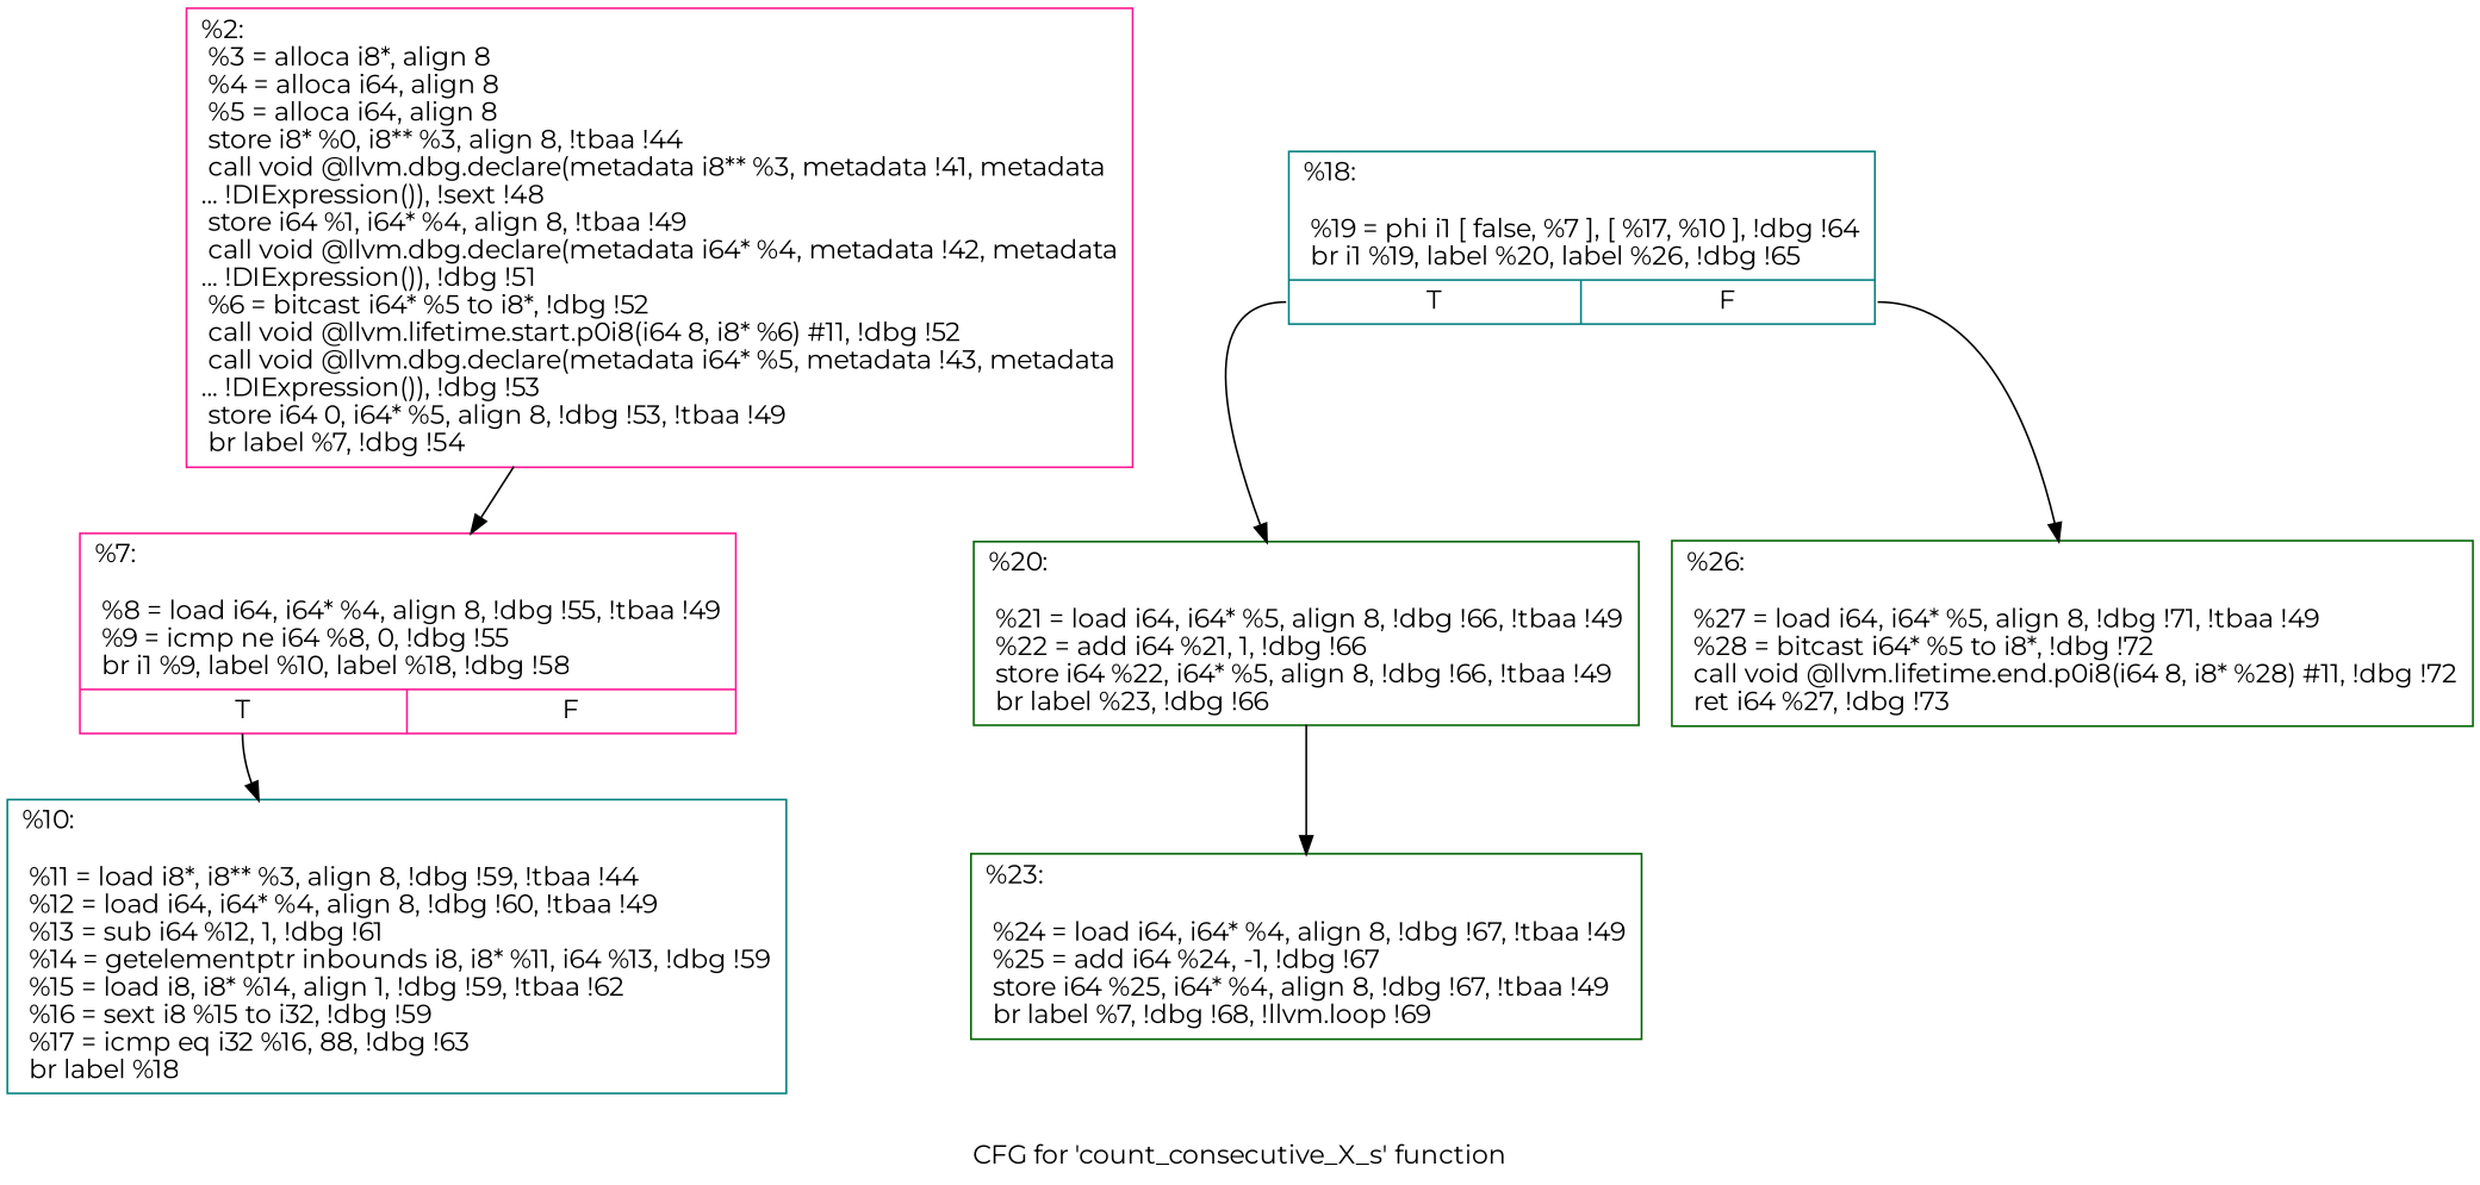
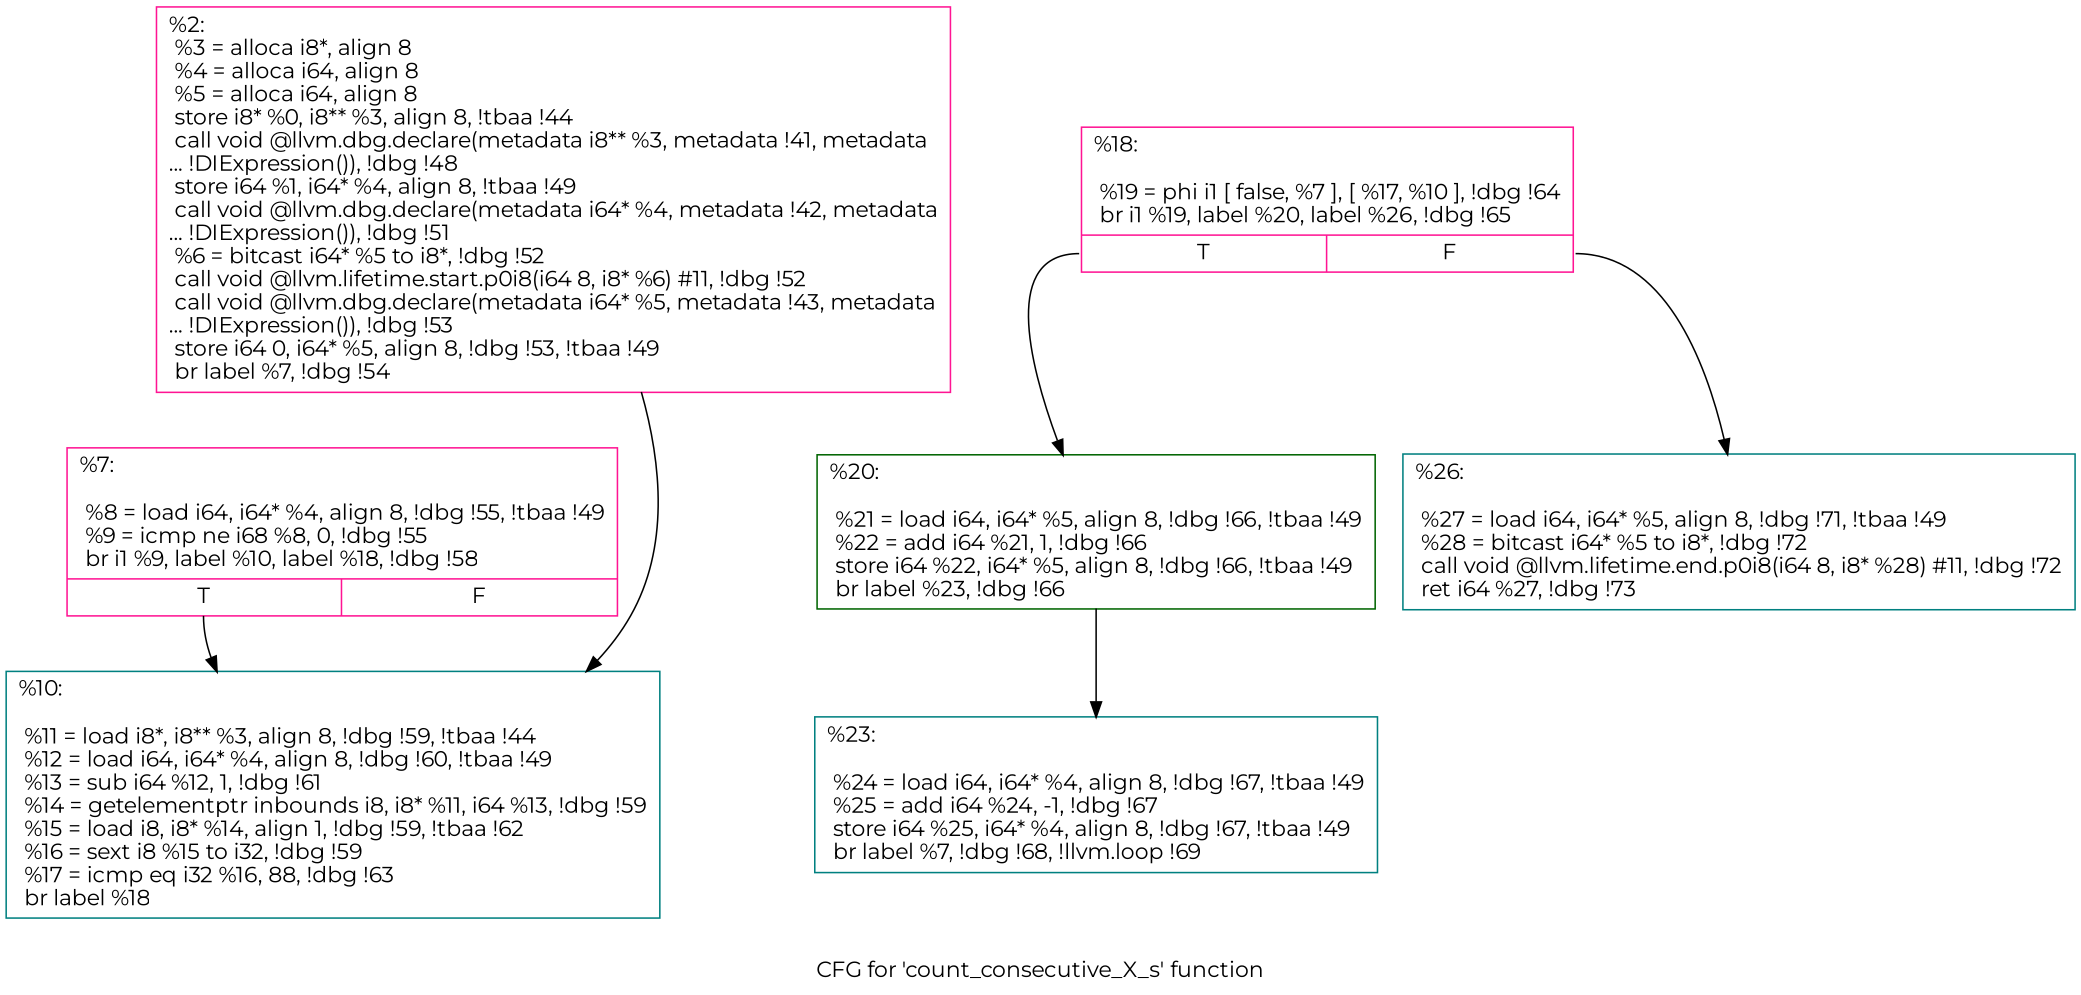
  digraph {
    fontname=Montserrat
    label="CFG for 'count_consecutive_X_s' function"
    node [color=darkgreen fontname=Montserrat shape=record]
    edge [fontname=Montserrat]
-   n1 [color=deeppink label="{%2:\l  %3 = alloca i8*, align 8\l  %4 = alloca i64, align 8\l  %5 = alloca i64, align 8\l  store i8* %0, i8** %3, align 8, !tbaa !44\l  call void @llvm.dbg.declare(metadata i8** %3, metadata !41, metadata\l... !DIExpression()), !sext !48\l  store i64 %1, i64* %4, align 8, !tbaa !49\l  call void @llvm.dbg.declare(metadata i64* %4, metadata !42, metadata\l... !DIExpression()), !dbg !51\l  %6 = bitcast i64* %5 to i8*, !dbg !52\l  call void @llvm.lifetime.start.p0i8(i64 8, i8* %6) #11, !dbg !52\l  call void @llvm.dbg.declare(metadata i64* %5, metadata !43, metadata\l... !DIExpression()), !dbg !53\l  store i64 0, i64* %5, align 8, !dbg !53, !tbaa !49\l  br label %7, !dbg !54\l}"]
-   n2 [color=deeppink label="{%7:\l\l  %8 = load i64, i64* %4, align 8, !dbg !55, !tbaa !49\l  %9 = icmp ne i64 %8, 0, !dbg !55\l  br i1 %9, label %10, label %18, !dbg !58\l|{<s0>T|<s1>F}}"]
+   n1 [color=deeppink label="{%2:\l  %3 = alloca i8*, align 8\l  %4 = alloca i64, align 8\l  %5 = alloca i64, align 8\l  store i8* %0, i8** %3, align 8, !tbaa !44\l  call void @llvm.dbg.declare(metadata i8** %3, metadata !41, metadata\l... !DIExpression()), !dbg !48\l  store i64 %1, i64* %4, align 8, !tbaa !49\l  call void @llvm.dbg.declare(metadata i64* %4, metadata !42, metadata\l... !DIExpression()), !dbg !51\l  %6 = bitcast i64* %5 to i8*, !dbg !52\l  call void @llvm.lifetime.start.p0i8(i64 8, i8* %6) #11, !dbg !52\l  call void @llvm.dbg.declare(metadata i64* %5, metadata !43, metadata\l... !DIExpression()), !dbg !53\l  store i64 0, i64* %5, align 8, !dbg !53, !tbaa !49\l  br label %7, !dbg !54\l}"]
+   n2 [color=deeppink label="{%7:\l\l  %8 = load i64, i64* %4, align 8, !dbg !55, !tbaa !49\l  %9 = icmp ne i68 %8, 0, !dbg !55\l  br i1 %9, label %10, label %18, !dbg !58\l|{<s0>T|<s1>F}}"]
    n3 [color=teal label="{%10:\l\l  %11 = load i8*, i8** %3, align 8, !dbg !59, !tbaa !44\l  %12 = load i64, i64* %4, align 8, !dbg !60, !tbaa !49\l  %13 = sub i64 %12, 1, !dbg !61\l  %14 = getelementptr inbounds i8, i8* %11, i64 %13, !dbg !59\l  %15 = load i8, i8* %14, align 1, !dbg !59, !tbaa !62\l  %16 = sext i8 %15 to i32, !dbg !59\l  %17 = icmp eq i32 %16, 88, !dbg !63\l  br label %18\l}"]
-   n4 [color=teal label="{%18:\l\l  %19 = phi i1 [ false, %7 ], [ %17, %10 ], !dbg !64\l  br i1 %19, label %20, label %26, !dbg !65\l|{<s0>T|<s1>F}}"]
+   n4 [color=deeppink label="{%18:\l\l  %19 = phi i1 [ false, %7 ], [ %17, %10 ], !dbg !64\l  br i1 %19, label %20, label %26, !dbg !65\l|{<s0>T|<s1>F}}"]
    n5 [label="{%20:\l\l  %21 = load i64, i64* %5, align 8, !dbg !66, !tbaa !49\l  %22 = add i64 %21, 1, !dbg !66\l  store i64 %22, i64* %5, align 8, !dbg !66, !tbaa !49\l  br label %23, !dbg !66\l}"]
-   n6 [label="{%26:\l\l  %27 = load i64, i64* %5, align 8, !dbg !71, !tbaa !49\l  %28 = bitcast i64* %5 to i8*, !dbg !72\l  call void @llvm.lifetime.end.p0i8(i64 8, i8* %28) #11, !dbg !72\l  ret i64 %27, !dbg !73\l}"]
-   n7 [label="{%23:\l\l  %24 = load i64, i64* %4, align 8, !dbg !67, !tbaa !49\l  %25 = add i64 %24, -1, !dbg !67\l  store i64 %25, i64* %4, align 8, !dbg !67, !tbaa !49\l  br label %7, !dbg !68, !llvm.loop !69\l}"]
-   n1 -> n2
+   n6 [color=teal label="{%26:\l\l  %27 = load i64, i64* %5, align 8, !dbg !71, !tbaa !49\l  %28 = bitcast i64* %5 to i8*, !dbg !72\l  call void @llvm.lifetime.end.p0i8(i64 8, i8* %28) #11, !dbg !72\l  ret i64 %27, !dbg !73\l}"]
+   n7 [color=teal label="{%23:\l\l  %24 = load i64, i64* %4, align 8, !dbg !67, !tbaa !49\l  %25 = add i64 %24, -1, !dbg !67\l  store i64 %25, i64* %4, align 8, !dbg !67, !tbaa !49\l  br label %7, !dbg !68, !llvm.loop !69\l}"]
+   n1 -> n3
    n2 -> n3 [tailport=s0]
    n4 -> n5 [tailport=s0]
    n4 -> n6 [tailport=s1]
    n5 -> n7
  }
